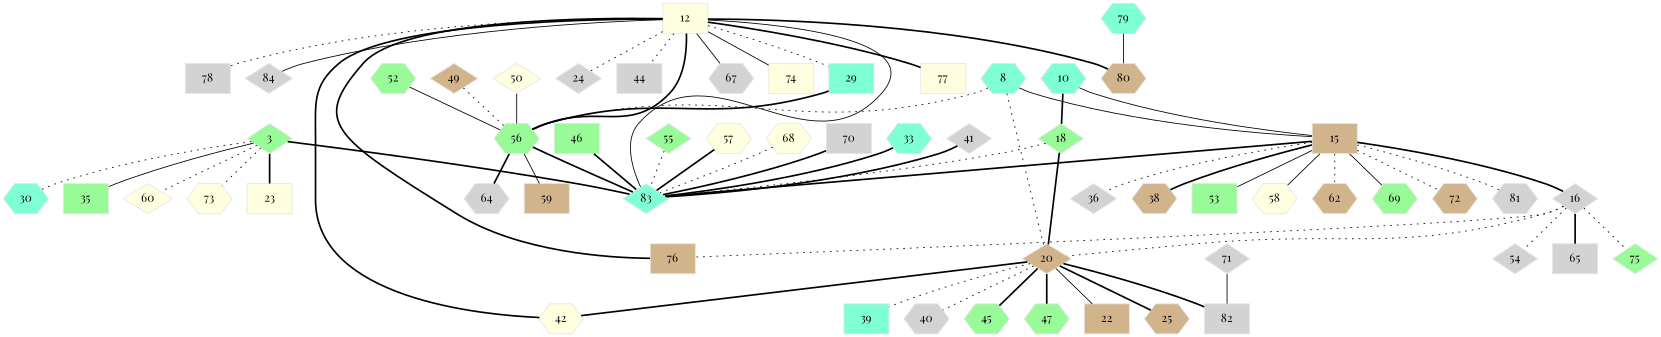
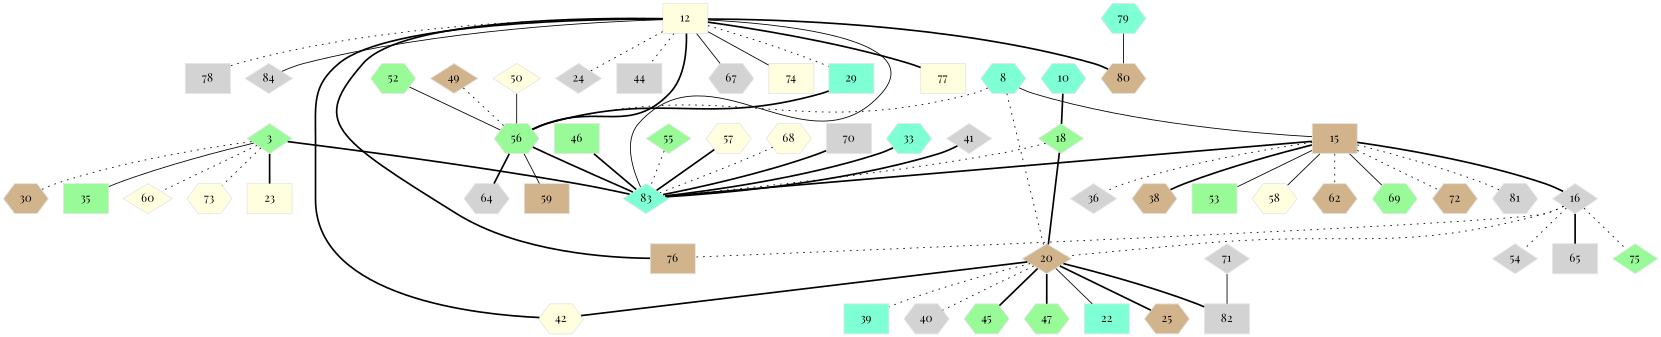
  graph {
    fontname="Playfair Display"
    node [color=gray90 fillcolor=lightgrey fontname="Playfair Display" shape=hexagon style=filled]
    edge [fontname="Playfair Display" style=bold]
    3 [fillcolor=palegreen shape=diamond super="+2"]
    23 [fillcolor=lightyellow shape=box]
-   30 [fillcolor=aquamarine]
+   30 [fillcolor=tan]
    35 [fillcolor=palegreen shape=box]
    60 [fillcolor=lightyellow shape=diamond]
    73 [fillcolor=lightyellow]
    83 [fillcolor=aquamarine shape=diamond super="+50+4"]
    8 [fillcolor=aquamarine super="+7"]
    15 [fillcolor=tan shape=box super="+14"]
    20 [fillcolor=tan shape=diamond super="+19"]
    56 [fillcolor=palegreen super="+21+6"]
    16 [shape=diamond super="+13"]
    36 [shape=diamond]
    38 [fillcolor=tan]
    53 [fillcolor=palegreen shape=box]
    58 [fillcolor=lightyellow super="+31+43"]
    62 [fillcolor=tan]
    69 [fillcolor=palegreen]
    72 [fillcolor=tan super="+34"]
    81 [super="+48"]
    42 [fillcolor=lightyellow]
-   22 [fillcolor=tan shape=box]
+   22 [fillcolor=aquamarine shape=box]
    25 [fillcolor=tan]
    39 [fillcolor=aquamarine shape=box]
    40
    45 [fillcolor=palegreen]
    47 [fillcolor=palegreen]
    82 [shape=box super="+63"]
    59 [fillcolor=tan shape=box]
    64
    10 [fillcolor=aquamarine super="+9"]
    18 [fillcolor=palegreen shape=diamond super="+17"]
    12 [fillcolor=lightyellow shape=box super="+11"]
    24 [shape=diamond]
    29 [fillcolor=aquamarine shape=box]
    44 [shape=box]
    67
    74 [fillcolor=lightyellow shape=box]
    76 [fillcolor=tan shape=box super="+68"]
    77 [fillcolor=lightyellow shape=box]
    78 [shape=box]
    80 [fillcolor=tan super="+32+66"]
    84 [shape=diamond]
    54 [shape=diamond]
    65 [shape=box]
    75 [fillcolor=palegreen shape=diamond]
    33 [fillcolor=aquamarine]
    41 [shape=diamond]
    46 [fillcolor=palegreen shape=box]
    49 [fillcolor=tan shape=diamond]
    n51 [fillcolor=lightyellow label=50 shape=diamond]
    52 [fillcolor=palegreen super="+28"]
    55 [fillcolor=palegreen shape=diamond]
    57 [fillcolor=lightyellow]
    n55 [fillcolor=lightyellow label=68 super="+37"]
    70 [shape=box]
    71 [shape=diamond]
    79 [fillcolor=aquamarine]
    3 -- 23
    3 -- 30 [style=dotted]
    3 -- 35 [style=solid]
    3 -- 60 [style=dotted]
    3 -- 73 [style=dotted]
    3 -- 83 [weight=4]
    8 -- 15 [style=solid]
    8 -- 20 [style=dotted]
    8 -- 56 [style=dotted weight=4]
    15 -- 83
    15 -- 16 [weight=4]
    15 -- 36 [style=dotted]
    15 -- 38
    15 -- 53 [style=solid]
    15 -- 58 [style=solid]
    15 -- 62 [style=dotted]
    15 -- 69 [style=solid]
    15 -- 72 [style=dotted]
    15 -- 81 [style=dotted]
    20 -- 42
    20 -- 22 [style=solid]
    20 -- 25
    20 -- 39 [style=dotted]
    20 -- 40 [style=dotted]
    20 -- 45
    20 -- 47
    20 -- 82
    56 -- 83 [weight=3]
    56 -- 59 [style=solid]
    56 -- 64
    16 -- 20 [style=dotted]
    16 -- 76 [style=dotted]
    16 -- 54 [style=dotted]
    16 -- 65
    16 -- 75 [style=dotted]
-   10 -- 15 [style=solid]
    10 -- 18
    18 -- 83 [style=dotted weight=2]
    18 -- 20 [weight=4]
    12 -- 83 [style=solid]
    12 -- 56
    12 -- 42
    12 -- 24 [style=dotted]
    12 -- 29 [style=dotted]
    12 -- 44 [style=dotted]
    12 -- 67 [style=solid]
    12 -- 74 [style=solid]
    12 -- 76
    12 -- 77
    12 -- 78 [style=dotted]
    12 -- 80
    12 -- 84 [style=solid]
    29 -- 56
    33 -- 83
    41 -- 83
    46 -- 83
    49 -- 56 [style=dotted]
    n51 -- 56 [style=solid]
    52 -- 56 [style=solid]
    55 -- 83 [style=dotted]
    57 -- 83
    n55 -- 83 [style=dotted]
    70 -- 83
    71 -- 82 [style=solid]
    79 -- 80 [style=solid]
  }
